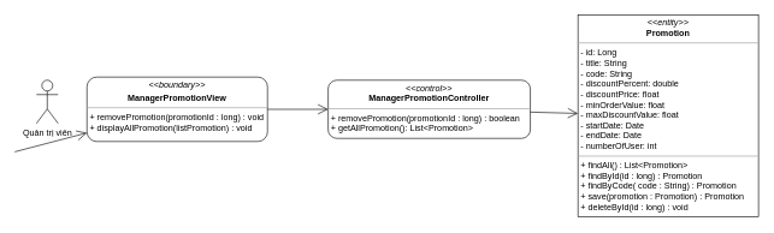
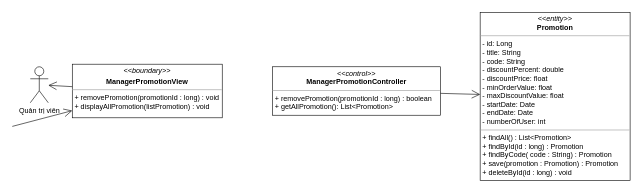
  <mxCell id="0" />
  <mxCell id="1" parent="0" />
- <mxCell id="2" value="&lt;p style=&quot;margin: 0px ; margin-top: 4px ; text-align: center&quot;&gt;&lt;i&gt;&amp;lt;&amp;lt;control&amp;gt;&amp;gt;&lt;/i&gt;&lt;br&gt;&lt;b&gt;ManagerPromotionController&lt;/b&gt;&lt;/p&gt;&lt;hr size=&quot;1&quot;&gt;&lt;p style=&quot;margin: 0px ; margin-left: 4px&quot;&gt;+ removePromotion(promotionId : long) : boolean&lt;br&gt;&lt;/p&gt;&lt;p style=&quot;margin: 0px ; margin-left: 4px&quot;&gt;+ getAllPromotion(): List&amp;lt;Promotion&amp;gt;&lt;br&gt;&lt;/p&gt;" style="verticalAlign=top;align=left;overflow=fill;fontSize=12;fontFamily=Helvetica;html=1;rounded=1;" parent="1" vertex="1"><mxGeometry x="454" y="110.61" width="280" height="80.78" as="geometry" /></mxCell>
+ <mxCell id="2" value="&lt;p style=&quot;margin: 0px ; margin-top: 4px ; text-align: center&quot;&gt;&lt;i&gt;&amp;lt;&amp;lt;control&amp;gt;&amp;gt;&lt;/i&gt;&lt;br&gt;&lt;b&gt;ManagerPromotionController&lt;/b&gt;&lt;/p&gt;&lt;hr size=&quot;1&quot;&gt;&lt;p style=&quot;margin: 0px ; margin-left: 4px&quot;&gt;+ removePromotion(promotionId : long) : boolean&lt;br&gt;&lt;/p&gt;&lt;p style=&quot;margin: 0px ; margin-left: 4px&quot;&gt;+ getAllPromotion(): List&amp;lt;Promotion&amp;gt;&lt;br&gt;&lt;/p&gt;" style="verticalAlign=top;align=left;overflow=fill;fontSize=12;fontFamily=Helvetica;html=1;" parent="1" vertex="1"><mxGeometry x="454" y="110.61" width="280" height="80.78" as="geometry" /></mxCell>
  <mxCell id="3" value="" style="endArrow=open;endFill=1;endSize=12;html=1;" parent="1" source="2" target="4" edge="1"><mxGeometry width="160" relative="1" as="geometry"><mxPoint x="760" y="130" as="sourcePoint" /><mxPoint x="750" y="139.22" as="targetPoint" /></mxGeometry></mxCell>
  <mxCell id="4" value="&lt;p style=&quot;margin: 0px ; margin-top: 4px ; text-align: center&quot;&gt;&lt;i&gt;&amp;lt;&amp;lt;entity&amp;gt;&amp;gt;&lt;/i&gt;&lt;br&gt;&lt;b&gt;Promotion&lt;/b&gt;&lt;/p&gt;&lt;hr size=&quot;1&quot;&gt;&lt;p style=&quot;margin: 0px ; margin-left: 4px&quot;&gt;- id: Long&lt;/p&gt;&lt;p style=&quot;margin: 0px 0px 0px 4px&quot;&gt;- title: String&lt;br&gt;- code: String&lt;/p&gt;&lt;p style=&quot;margin: 0px 0px 0px 4px&quot;&gt;- discountPercent: double&lt;/p&gt;&lt;p style=&quot;margin: 0px 0px 0px 4px&quot;&gt;- discountPrice: float&lt;/p&gt;&lt;p style=&quot;margin: 0px 0px 0px 4px&quot;&gt;- minOrderValue: float&lt;/p&gt;&lt;p style=&quot;margin: 0px 0px 0px 4px&quot;&gt;- maxDiscountValue: float&lt;/p&gt;&lt;p style=&quot;margin: 0px 0px 0px 4px&quot;&gt;- startDate: Date&lt;/p&gt;&lt;p style=&quot;margin: 0px 0px 0px 4px&quot;&gt;- endDate: Date&lt;/p&gt;&lt;p style=&quot;margin: 0px 0px 0px 4px&quot;&gt;- numberOfUser: int&lt;span&gt;&amp;nbsp;&lt;/span&gt;&lt;/p&gt;&lt;hr size=&quot;1&quot;&gt;&lt;p style=&quot;margin: 0px 0px 0px 4px&quot;&gt;+ findAll() : List&amp;lt;Promotion&amp;gt;&lt;/p&gt;&lt;p style=&quot;margin: 0px 0px 0px 4px&quot;&gt;+ findById(id : long) : Promotion&lt;/p&gt;&lt;p style=&quot;margin: 0px 0px 0px 4px&quot;&gt;+ findByCode( code : String) : Promotion&lt;/p&gt;&lt;p style=&quot;margin: 0px 0px 0px 4px&quot;&gt;+ save(promotion : Promotion) : Promotion&lt;/p&gt;&lt;p style=&quot;margin: 0px 0px 0px 4px&quot;&gt;+ deleteById(id : long) : void&lt;/p&gt;" style="verticalAlign=top;align=left;overflow=fill;fontSize=12;fontFamily=Helvetica;html=1;" parent="1" vertex="1"><mxGeometry x="800" y="20" width="250" height="280.5" as="geometry" /></mxCell>
- <mxCell id="5" value="&lt;p style=&quot;margin: 0px ; margin-top: 4px ; text-align: center&quot;&gt;&lt;i&gt;&amp;lt;&amp;lt;boundary&amp;gt;&amp;gt;&lt;/i&gt;&lt;/p&gt;&lt;p style=&quot;margin: 0px ; margin-top: 4px ; text-align: center&quot;&gt;&lt;b&gt;ManagerPromotionView&lt;/b&gt;&lt;/p&gt;&lt;hr size=&quot;1&quot;&gt;&lt;p style=&quot;margin: 0px ; margin-left: 4px&quot;&gt;&lt;span&gt;+ removePromotion(promotionId : long) : void&lt;/span&gt;&lt;/p&gt;&lt;p style=&quot;margin: 0px ; margin-left: 4px&quot;&gt;+ displayAllPromotion(listPromotion) : void&lt;span&gt;&lt;br&gt;&lt;/span&gt;&lt;/p&gt;" style="verticalAlign=top;align=left;overflow=fill;fontSize=12;fontFamily=Helvetica;html=1;rounded=1;" parent="1" vertex="1"><mxGeometry x="120" y="106.3" width="250" height="89.39" as="geometry" /></mxCell>
- <mxCell id="6" value="" style="endArrow=open;endFill=1;endSize=12;html=1;" parent="1" source="5" target="2" edge="1"><mxGeometry width="160" relative="1" as="geometry"><mxPoint x="460" y="200" as="sourcePoint" /><mxPoint x="620" y="200" as="targetPoint" /></mxGeometry></mxCell>
+ <mxCell id="5" value="&lt;p style=&quot;margin: 0px ; margin-top: 4px ; text-align: center&quot;&gt;&lt;i&gt;&amp;lt;&amp;lt;boundary&amp;gt;&amp;gt;&lt;/i&gt;&lt;/p&gt;&lt;p style=&quot;margin: 0px ; margin-top: 4px ; text-align: center&quot;&gt;&lt;b&gt;ManagerPromotionView&lt;/b&gt;&lt;/p&gt;&lt;hr size=&quot;1&quot;&gt;&lt;p style=&quot;margin: 0px ; margin-left: 4px&quot;&gt;&lt;span&gt;+ removePromotion(promotionId : long) : void&lt;/span&gt;&lt;/p&gt;&lt;p style=&quot;margin: 0px ; margin-left: 4px&quot;&gt;+ displayAllPromotion(listPromotion) : void&lt;span&gt;&lt;br&gt;&lt;/span&gt;&lt;/p&gt;" style="verticalAlign=top;align=left;overflow=fill;fontSize=12;fontFamily=Helvetica;html=1;" parent="1" vertex="1"><mxGeometry x="120" y="106.3" width="250" height="89.39" as="geometry" /></mxCell>
+ <mxCell id="6" value="" style="endArrow=open;endFill=1;endSize=12;html=1;" parent="1" source="5" target="7" edge="1"><mxGeometry width="160" relative="1" as="geometry"><mxPoint x="460" y="200" as="sourcePoint" /><mxPoint x="620" y="200" as="targetPoint" /></mxGeometry></mxCell>
  <mxCell id="7" value="Quản trị viên" style="shape=umlActor;verticalLabelPosition=bottom;verticalAlign=top;html=1;" vertex="1" parent="1"><mxGeometry x="50" y="110.61" width="30" height="60" as="geometry" /></mxCell>
  <mxCell id="8" value="" style="endArrow=open;endFill=1;endSize=12;html=1;" edge="1" parent="1" target="5"><mxGeometry width="160" relative="1" as="geometry"><mxPoint x="20" y="210" as="sourcePoint" /><mxPoint x="180" y="210" as="targetPoint" /></mxGeometry></mxCell>
